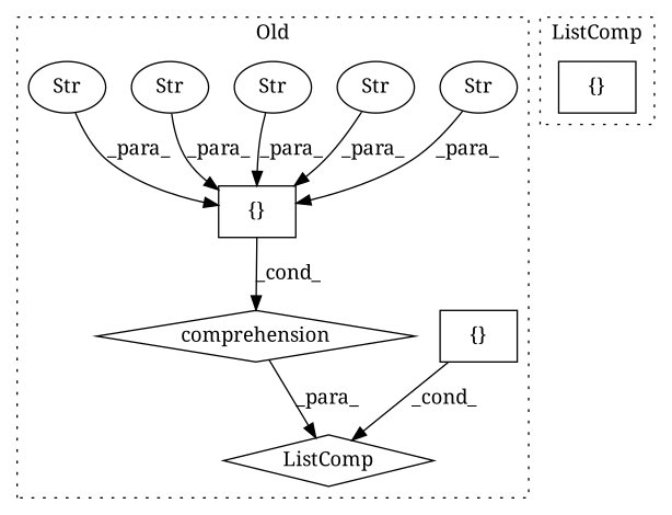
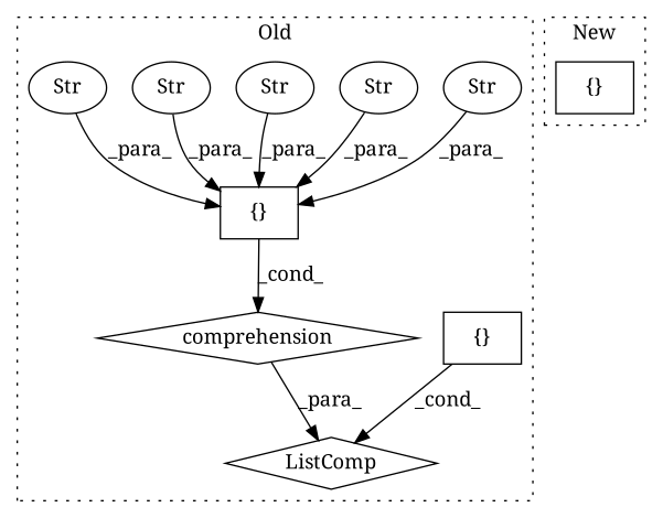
  digraph {
    fontname="Noto Serif"
    node [a=66 fontname="Noto Serif" l=14 shape=ellipse]
    edge [fontname="Noto Serif"]
    n1 [a=59 l="18,0" label="{}" s="8294,8447" shape=box]
    n2 [label=Str s=8344]
    n3 [l=10 label=Str s=8437]
    n4 [l=11 label=Str s=8408]
    n5 [a=95 l="18,15" label="{}" s="8100,8254" shape=box]
    n6 [label=Str s=8312]
    n7 [label=Str s=8376]
    n8 [a=106 l=463 label=ListComp s=8099 shape=diamond]
    n9 [a=45 l=3 label=comprehension s=8270 shape=diamond]
    n10 [a=95 l="2,1" label="{}" s="9197,9198" shape=box]
    subgraph cluster_1 {
      label=Old
      style=dotted
      n1
      n2
      n3
      n4
      n5
      n6
      n7
      n8
      n9
    }
    subgraph cluster_2 {
-     label=ListComp
+     label=New
      style=dotted
      n10
    }
    n1 -> n9 [label=_cond_]
    n2 -> n1 [label=_para_]
    n3 -> n1 [label=_para_]
    n4 -> n1 [label=_para_]
    n5 -> n8 [label=_cond_]
    n6 -> n1 [label=_para_]
    n7 -> n1 [label=_para_]
    n9 -> n8 [label=_para_]
  }
